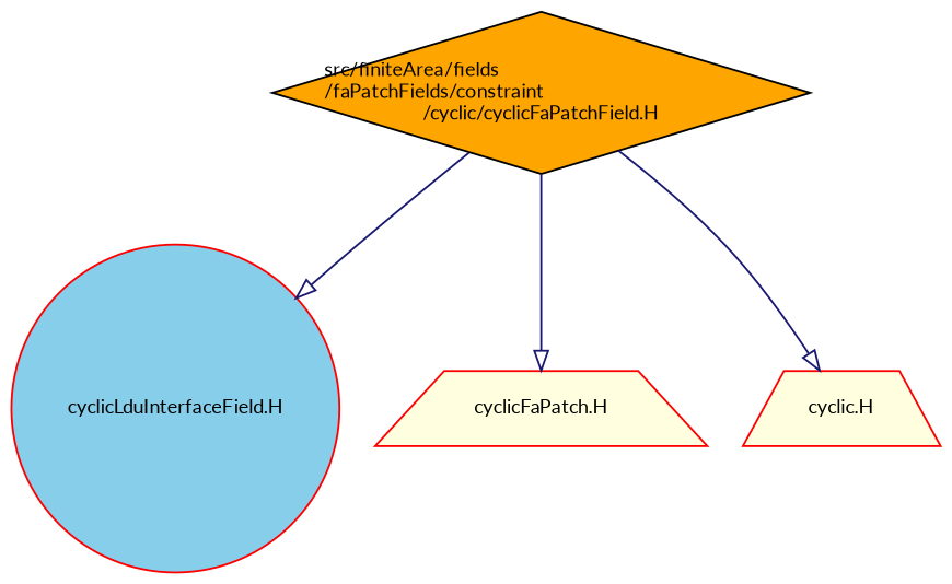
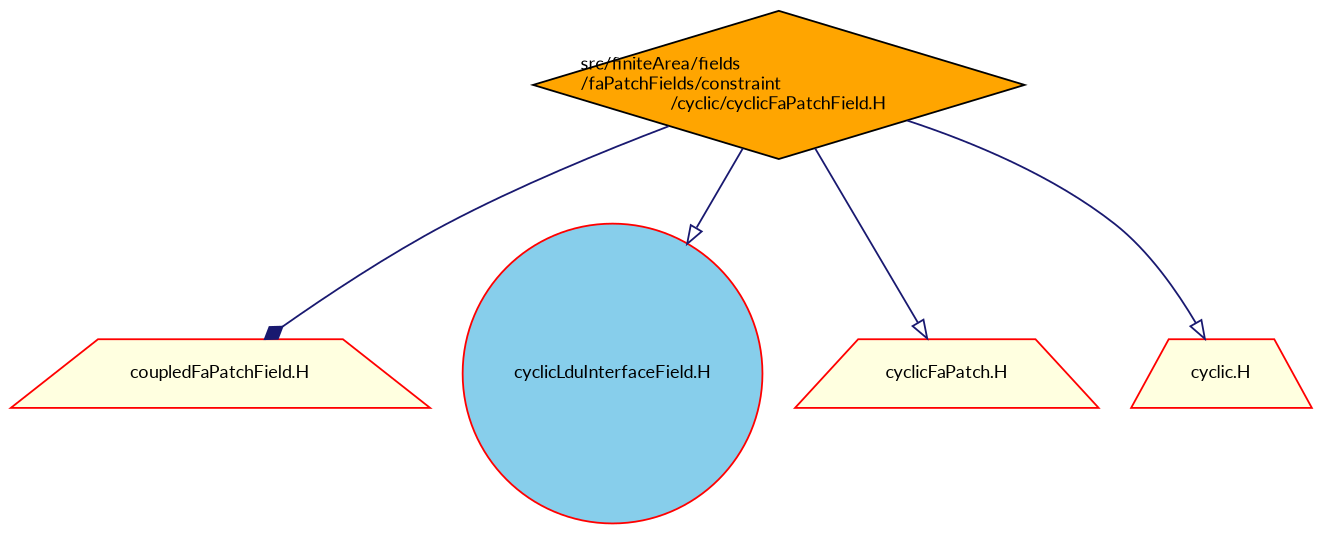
  digraph {
    fontname=Lato
    node [color=red fillcolor=lightyellow fontname=Lato fontsize=10 shape=trapezium style=filled]
    edge [arrowhead=onormal color=midnightblue fontname=Lato fontsize=10 labelfontname=Helvetica labelfontsize=10 style=solid]
    n1 [color=black fillcolor=orange fontcolor=black height=0.2 label="src/finiteArea/fields\l/faPatchFields/constraint\l/cyclic/cyclicFaPatchField.H" shape=diamond width=0.4]
+   n2 [height=0.2 label="coupledFaPatchField.H" width=0.4]
    n3 [fillcolor=skyblue height=0.2 label="cyclicLduInterfaceField.H" shape=circle width=0.4]
    n4 [height=0.2 label="cyclicFaPatch.H" width=0.4]
    n5 [height=0.2 label="cyclic.H" width=0.4]
+   n1 -> n2 [arrowhead=diamond]
    n1 -> n3
    n1 -> n4
    n1 -> n5
  }
